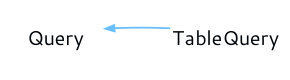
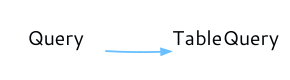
  digraph {
    rankdir=LR
    node [fontcolor="#010509FF" fontname="Segoe UI" fontsize=11 margin=0.01 shape=none]
    n1 [label=Query]
    n2 [label=TableQuery]
-   n2 -> n1 [arrowsize=0.5 color="#69BFFFFF"]
+   n1 -> n2 [arrowsize=0.5 color="#69BFFFFF"]
  }
